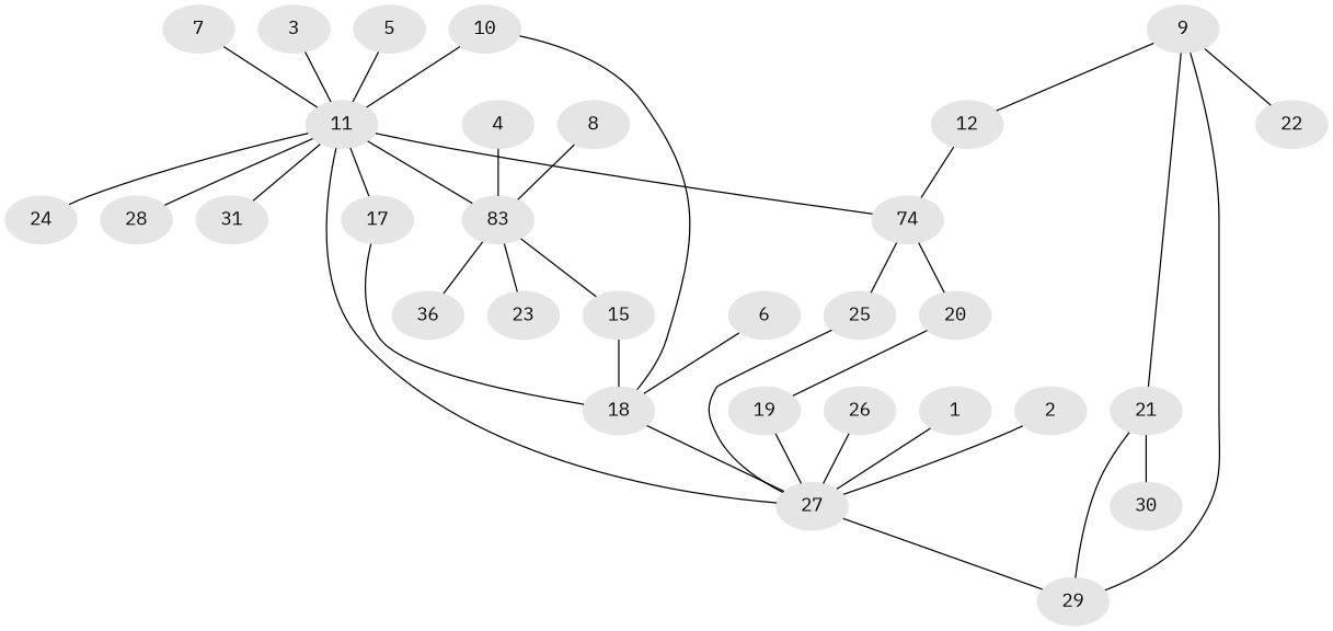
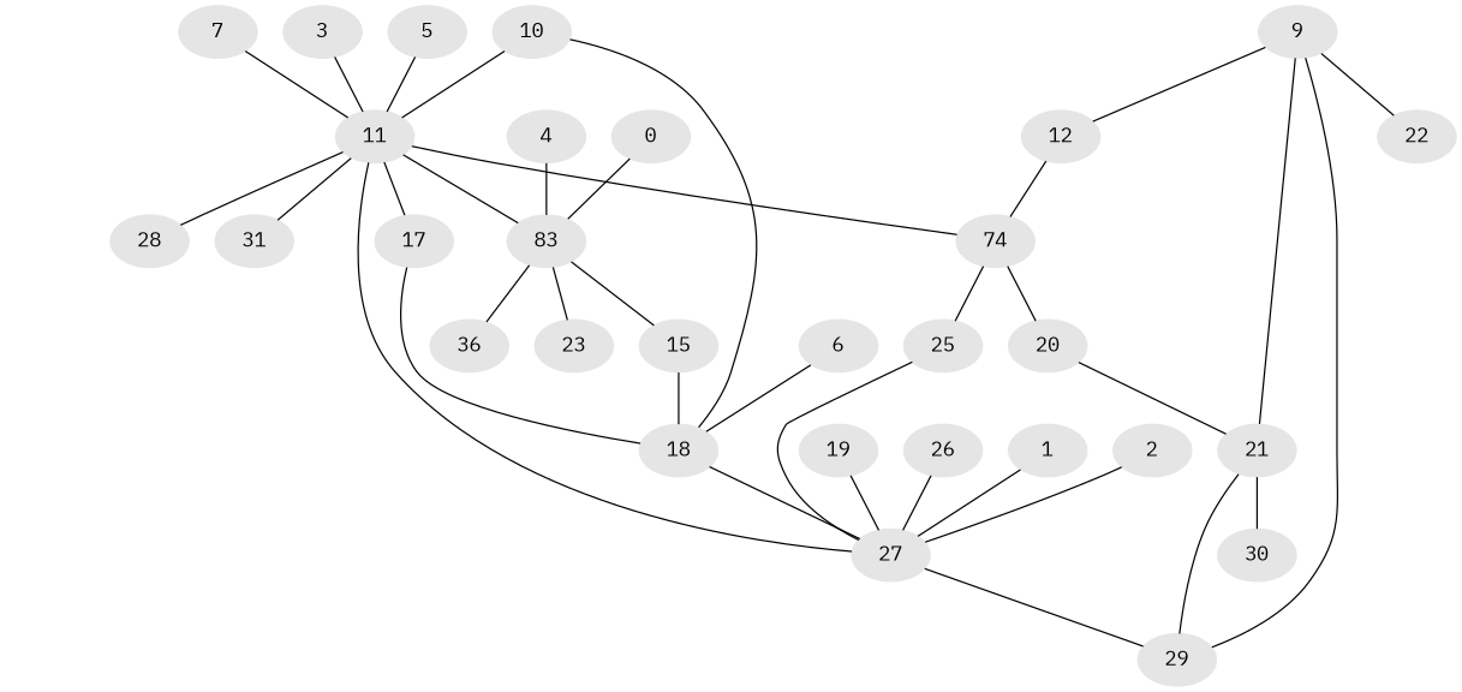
  graph {
    fontname="IBM Plex Mono"
    node [color=gray90 fontname="IBM Plex Mono" style=filled]
    edge [fontname="IBM Plex Mono" weight=1.0]
    1
    27
    29
    2
    3
    11
    n7 [label=83]
    17
    n9 [label=74]
-   24
    28
    31
    4
    15
    n15 [label=36]
    23
    5
    6
    18
    7
-   8
+   8 [label=0]
    9
    12
    21
    22
    30
    10
    20
    25
    19
    26
    1 -- 27
    27 -- 29
    2 -- 27
    3 -- 11
    11 -- 27
    11 -- n7
    11 -- 17
    11 -- n9
-   11 -- 24
    11 -- 28
    11 -- 31
    n7 -- 15
    n7 -- n15
    n7 -- 23
    17 -- 18
    n9 -- 20
    n9 -- 25
    4 -- n7
    15 -- 18
    5 -- 11
    6 -- 18
    18 -- 27
    7 -- 11
    8 -- n7
    9 -- 29
    9 -- 12
    9 -- 21
    9 -- 22
    12 -- n9
    21 -- 29
    21 -- 30
    10 -- 11 [weight=2.0]
    10 -- 18
-   20 -- 19
+   20 -- 21
    25 -- 27
    19 -- 27
    26 -- 27
  }
